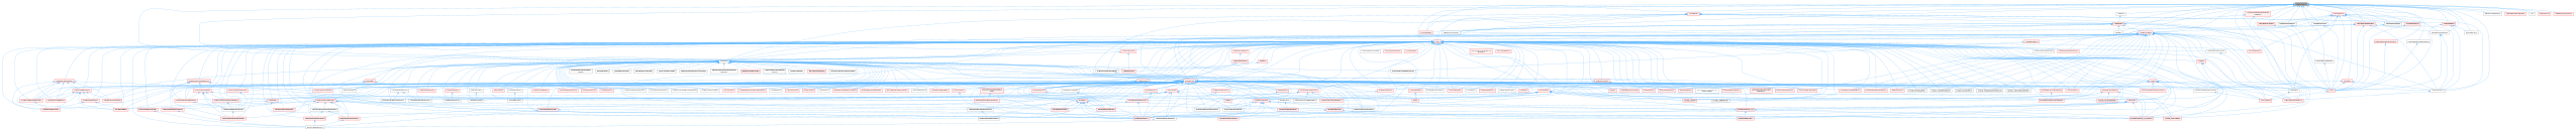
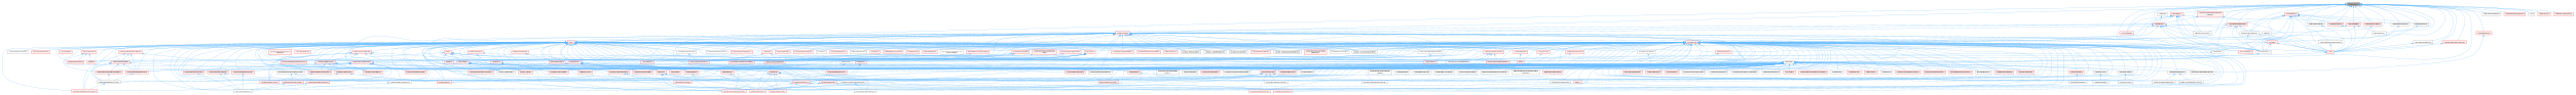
  digraph {
    fontname="Comic Neue"
    node [color=red fillcolor="#FFF0F0" fontname="Comic Neue" fontsize=10 shape=box style=filled]
    edge [color=steelblue1 dir=back fontname="Comic Neue" fontsize=10 labelfontname=Helvetica labelfontsize=10 style=solid]
    n1 [color=gray40 fillcolor=grey60 fontcolor=black height=0.2 label="LogVerbosity.h" width=0.4]
    n2 [color=grey40 fillcolor=white height=0.2 label="AssetData.h" width=0.4]
    n3 [color=grey40 fillcolor=white height=0.2 label="BufferedOutputDevice.h" width=0.4]
    n4 [height=0.2 label="Core.h" width=0.4]
    n5 [color=grey40 fillcolor=white height=0.2 label="CoreSharedPCH.h" width=0.4]
    n6 [height=0.2 label="Class.h" width=0.4]
    n7 [height=0.2 label="RigVMNativized.h" width=0.4]
    n8 [height=0.2 label="CookDependency.h" width=0.4]
    n9 [height=0.2 label="CoreDelegates.h" width=0.4]
    n10 [color=grey40 fillcolor=white height=0.2 label="RuntimeErrors.h" width=0.4]
    n11 [height=0.2 label="CoreMinimal.h" width=0.4]
    n12 [color=grey40 fillcolor=white height=0.2 label="TextBuffer.h" width=0.4]
    n13 [height=0.2 label="CoreMisc.h" width=0.4]
    n14 [color=grey40 fillcolor=white height=0.2 label="DiffCookCommandlet.h" width=0.4]
    n15 [height=0.2 label="IAnimationDataController.h" width=0.4]
    n16 [color=grey40 fillcolor=white height=0.2 label="Log.h" width=0.4]
    n17 [height=0.2 label="LogCategory.h" width=0.4]
    n18 [height=0.2 label="LogMacros.h" width=0.4]
    n19 [color=grey40 fillcolor=white height=0.2 label="MediaIOCoreUtilities.h" width=0.4]
    n20 [color=grey40 fillcolor=white height=0.2 label="Module.h" width=0.4]
    n21 [height=0.2 label="StructuredLog.h" width=0.4]
    n22 [height=0.2 label="UObjectGlobals.h" width=0.4]
    n23 [height=0.2 label="LogScopedCategoryAndVerbosity\lOverride.h" width=0.4]
    n24 [height=0.2 label="LogScopedVerbosityOverride.h" width=0.4]
    n25 [color=grey40 fillcolor=white height=0.2 label="LogTrace.h" width=0.4]
    n26 [height=0.2 label="MessageLog.h" width=0.4]
    n27 [height=0.2 label="OutputDevice.h" width=0.4]
    n28 [color=grey40 fillcolor=white height=0.2 label="OutputDeviceArchiveWrapper.h" width=0.4]
    n29 [color=grey40 fillcolor=white height=0.2 label="OutputDeviceDebug.h" width=0.4]
    n30 [height=0.2 label="OutputDeviceFile.h" width=0.4]
    n31 [height=0.2 label="OutputDeviceHelper.h" width=0.4]
    n32 [color=grey40 fillcolor=white height=0.2 label="OutputDeviceMemory.h" width=0.4]
    n33 [color=grey40 fillcolor=white height=0.2 label="OutputDeviceNull.h" width=0.4]
    n34 [height=0.2 label="OutputDeviceRedirector.h" width=0.4]
    n35 [color=grey40 fillcolor=white height=0.2 label="OutputDeviceAnsiError.h" width=0.4]
    n36 [height=0.2 label="UnixErrorOutputDevice.h" width=0.4]
    n37 [height=0.2 label="ActorDescContainer.h" width=0.4]
    n38 [height=0.2 label="AnimAssetFindReplace.h" width=0.4]
    n39 [height=0.2 label="AnimationGraphSchema.h" width=0.4]
    n40 [color=grey40 fillcolor=white height=0.2 label="AnimationStateMachineSchema.h" width=0.4]
    n41 [color=grey40 fillcolor=white height=0.2 label="AssetDataTagMapSerialization\lDetails.h" width=0.4]
    n42 [color=grey40 fillcolor=white height=0.2 label="AssetDataToken.h" width=0.4]
    n43 [height=0.2 label="AssetDragDropOp.h" width=0.4]
    n44 [color=grey40 fillcolor=white height=0.2 label="AssetReferenceFixer.h" width=0.4]
    n45 [color=grey40 fillcolor=white height=0.2 label="AssetRegistryGenerator.h" width=0.4]
    n46 [height=0.2 label="AssetSelection.h" width=0.4]
    n47 [color=grey40 fillcolor=white height=0.2 label="AssetSourceFilenameCache.h" width=0.4]
    n48 [height=0.2 label="AssetThumbnail.h" width=0.4]
    n49 [color=grey40 fillcolor=white height=0.2 label="SDeleteAssetsDialog.h" width=0.4]
    n50 [color=grey40 fillcolor=white height=0.2 label="AssetThumbnailWidget.h" width=0.4]
    n51 [height=0.2 label="AudioWidgetSubsystem.h" width=0.4]
    n52 [color=grey40 fillcolor=white height=0.2 label="StructOperation.h" width=0.4]
    n53 [color=grey40 fillcolor=white height=0.2 label="BlueprintAssetNodeSpawner.h" width=0.4]
    n54 [color=grey40 fillcolor=white height=0.2 label="CollectionDragDropOp.h" width=0.4]
    n55 [color=grey40 fillcolor=white height=0.2 label="CompileAllBlueprintsCommandlet.h" width=0.4]
    n56 [height=0.2 label="DataTableEditorUtils.h" width=0.4]
    n57 [height=0.2 label="EdGraphSchema.h" width=0.4]
    n58 [height=0.2 label="EdGraphSchema_K7.h" width=0.4]
    n59 [height=0.2 label="EngineSharedPCH.h" width=0.4]
    n60 [color=grey40 fillcolor=white height=0.2 label="SoundCueGraphSchema.h" width=0.4]
    n61 [color=grey40 fillcolor=white height=0.2 label="SoundSubmixGraphSchema.h" width=0.4]
    n62 [height=0.2 label="Editor.h" width=0.4]
    n63 [color=grey40 fillcolor=white height=0.2 label="EditorAnimUtils.h" width=0.4]
    n64 [color=grey40 fillcolor=white height=0.2 label="SSkeletonWidget.h" width=0.4]
    n65 [color=grey40 fillcolor=white height=0.2 label="EditorAssetSubsystem.h" width=0.4]
    n66 [height=0.2 label="EditorEngine.h" width=0.4]
    n67 [color=grey40 fillcolor=white height=0.2 label="ExternalAssetDependencyGatherer.h" width=0.4]
    n68 [color=grey40 fillcolor=white height=0.2 label="ExternalObjectAndActorDependency\lGatherer.h" width=0.4]
    n69 [height=0.2 label="ExternalPackageHelper.h" width=0.4]
    n70 [height=0.2 label="FileHelpers.h" width=0.4]
    n71 [height=0.2 label="GameplayCueManager.h" width=0.4]
    n72 [height=0.2 label="GameplayTagsManager.h" width=0.4]
    n73 [height=0.2 label="GatherTextFromAssetsCommandlet.h" width=0.4]
    n74 [color=grey40 fillcolor=white height=0.2 label="IAssetFamily.h" width=0.4]
    n75 [height=0.2 label="LandscapeUtils.h" width=0.4]
    n76 [color=grey40 fillcolor=white height=0.2 label="LevelSequenceShotMetaData\lLibrary.h" width=0.4]
    n77 [color=grey40 fillcolor=white height=0.2 label="MediaTrackEditor.h" width=0.4]
    n78 [height=0.2 label="NoExportTypes.h" width=0.4]
    n79 [height=0.2 label="ObjectLibrary.h" width=0.4]
    n80 [color=grey40 fillcolor=white height=0.2 label="ObjectTools.h" width=0.4]
    n81 [height=0.2 label="PropertyCustomizationHelpers.h" width=0.4]
    n82 [height=0.2 label="ReimportFbxSceneFactory.h" width=0.4]
    n83 [height=0.2 label="RigVMEditorBlueprintLibrary.h" width=0.4]
    n84 [color=grey40 fillcolor=white height=0.2 label="RigVMEditorTools.h" width=0.4]
    n85 [height=0.2 label="RigVMTreeToolkitTask.h" width=0.4]
    n86 [color=grey40 fillcolor=white height=0.2 label="SGraphPinClass.h" width=0.4]
    n87 [color=grey40 fillcolor=white height=0.2 label="SGraphPinObject.h" width=0.4]
    n88 [color=grey40 fillcolor=white height=0.2 label="SoundWaveLoadingBehavior.cpp" width=0.4]
    n89 [color=grey40 fillcolor=white height=0.2 label="VPAssetThumbnailWrapperWidget.h" width=0.4]
    n90 [height=0.2 label="WidgetBlueprintEditor.h" width=0.4]
    n91 [color=grey40 fillcolor=white height=0.2 label="WidgetTemplateBlueprintClass.h" width=0.4]
    n92 [color=grey40 fillcolor=white height=0.2 label="WidgetTemplateClass.h" width=0.4]
    n93 [color=grey40 fillcolor=white height=0.2 label="WidgetTemplateImageClass.h" width=0.4]
    n94 [height=0.2 label="CoreUObject.h" width=0.4]
    n95 [height=0.2 label="CoreUObjectSharedPCH.h" width=0.4]
    n96 [height=0.2 label="EdGraphSchema_K2_Actions.h" width=0.4]
    n97 [height=0.2 label="BlueprintEditorUtils.h" width=0.4]
    n98 [height=0.2 label="ARFilter.h" width=0.4]
    n99 [height=0.2 label="AnimNodeBase.h" width=0.4]
    n100 [color=grey40 fillcolor=white height=0.2 label="ArchiveObjectPropertyMapper.h" width=0.4]
    n101 [height=0.2 label="AssetBundleData.h" width=0.4]
    n102 [color=grey40 fillcolor=white height=0.2 label="AssetCompilingManager.h" width=0.4]
    n103 [height=0.2 label="AssetManagerTypes.h" width=0.4]
    n104 [height=0.2 label="Attenuation.h" width=0.4]
    n105 [height=0.2 label="AttributesContainer.h" width=0.4]
    n106 [height=0.2 label="AttributesRuntime.h" width=0.4]
    n107 [height=0.2 label="AudioPanelWidgetInterface.h" width=0.4]
    n108 [height=0.2 label="AudioVolume.h" width=0.4]
    n109 [color=grey40 fillcolor=white height=0.2 label="BPVariableDragDropAction.h" width=0.4]
    n110 [height=0.2 label="BehaviorTreeTypes.h" width=0.4]
    n111 [height=0.2 label="Blueprint.h" width=0.4]
    n112 [height=0.2 label="BlueprintEditorSettings.h" width=0.4]
    n113 [height=0.2 label="KismetEditorUtilities.h" width=0.4]
    n114 [height=0.2 label="MemberReference.h" width=0.4]
    n115 [height=0.2 label="K2Node_CallFunction.h" width=0.4]
    n116 [color=grey40 fillcolor=white height=0.2 label="MyBlueprintItemDragDropAction.h" width=0.4]
    n117 [height=0.2 label="BlueprintActionFilter.h" width=0.4]
    n118 [height=0.2 label="BlueprintFunctionNodeSpawner.h" width=0.4]
    n119 [height=0.2 label="K2Node_StructOperation.h" width=0.4]
    n120 [height=0.2 label="BlueprintEventNodeSpawner.h" width=0.4]
    n121 [height=0.2 label="BlueprintFieldNodeSpawner.h" width=0.4]
    n122 [height=0.2 label="BlueprintGeneratedClass.h" width=0.4]
    n123 [color=grey40 fillcolor=white height=0.2 label="BlueprintNodeHelpers.h" width=0.4]
    n124 [height=0.2 label="BodyInstance.h" width=0.4]
    n125 [color=grey40 fillcolor=white height=0.2 label="BuiltInChannelEditors.h" width=0.4]
    n126 [height=0.2 label="Casts.h" width=0.4]
    n127 [height=0.2 label="EdGraph.h" width=0.4]
    n128 [height=0.2 label="EdGraphPin.h" width=0.4]
    n129 [height=0.2 label="K2Node_Select.h" width=0.4]
    n130 [color=grey40 fillcolor=white height=0.2 label="K2Node_SwitchEnum.h" width=0.4]
    n131 [height=0.2 label="LiveLinkTypes.h" width=0.4]
    n132 [height=0.2 label="MovieSceneEntitySystemGraphs.h" width=0.4]
    n133 [height=0.2 label="ClassIconFinder.h" width=0.4]
    n134 [color=grey40 fillcolor=white height=0.2 label="ClassTree.h" width=0.4]
    n135 [height=0.2 label="CompositeFont.h" width=0.4]
    n136 [height=0.2 label="Font.h" width=0.4]
    n137 [height=0.2 label="ConstraintInstance.h" width=0.4]
    n138 [height=0.2 label="CoreNet.h" width=0.4]
    n139 [height=0.2 label="CurveTable.h" width=0.4]
    n140 [height=0.2 label="GameplayEffect.h" width=0.4]
    n141 [height=0.2 label="DataTable.h" width=0.4]
    n142 [color=grey40 fillcolor=white height=0.2 label="EditorCategoryUtils.h" width=0.4]
    n143 [height=0.2 label="EngineBaseTypes.h" width=0.4]
    n144 [height=0.2 label="EngineTypes.h" width=0.4]
    n145 [height=0.2 label="GameplayAbilityTargetTypes.h" width=0.4]
    n146 [height=0.2 label="GameplayAbilityTypes.h" width=0.4]
    n147 [height=0.2 label="Events.h" width=0.4]
    n148 [height=0.2 label="Factories.h" width=0.4]
    n149 [height=0.2 label="FastReferenceCollector.h" width=0.4]
    n150 [height=0.2 label="FlowDirection.h" width=0.4]
    n151 [height=0.2 label="FontSdfSettings.h" width=0.4]
    n152 [height=0.2 label="GCObjectInfo.h" width=0.4]
    n153 [height=0.2 label="GameplayAbilitySpec.h" width=0.4]
    n154 [height=0.2 label="GameplayCueInterface.h" width=0.4]
    n155 [height=0.2 label="GameplayEffectTypes.h" width=0.4]
    n156 [height=0.2 label="GameplayTagContainer.h" width=0.4]
    n157 [color=grey40 fillcolor=white height=0.2 label="GeneratedCppIncludes.h" width=0.4]
    n158 [color=grey40 fillcolor=white height=0.2 label="IAnimBlueprintNodeOverride\lAssetsContext.h" width=0.4]
    n159 [height=0.2 label="InputCoreTypes.h" width=0.4]
    n160 [height=0.2 label="InteractiveTool.h" width=0.4]
    n161 [color=grey40 fillcolor=white height=0.2 label="K2Node_BitmaskLiteral.h" width=0.4]
    n162 [color=grey40 fillcolor=white height=0.2 label="K2Node_CastByteToEnum.h" width=0.4]
    n163 [color=grey40 fillcolor=white height=0.2 label="K2Node_EnumLiteral.h" width=0.4]
    n164 [color=grey40 fillcolor=white height=0.2 label="K2Node_ForEachElementInEnum.h" width=0.4]
    n165 [color=grey40 fillcolor=white height=0.2 label="K2Node_GetNumEnumEntries.h" width=0.4]
    n166 [height=0.2 label="KeyHandle.h" width=0.4]
    n167 [height=0.2 label="MovieSceneChannelData.h" width=0.4]
    n168 [height=0.2 label="MovieSceneBoolChannel.h" width=0.4]
    n169 [height=0.2 label="MovieSceneByteChannel.h" width=0.4]
    n170 [color=grey40 fillcolor=white height=0.2 label="MovieSceneParticleSection.h" width=0.4]
    n171 [color=grey40 fillcolor=white height=0.2 label="MovieSceneCurveChannelCommon.h" width=0.4]
    n172 [height=0.2 label="MovieSceneDoubleChannel.h" width=0.4]
    n173 [height=0.2 label="MovieSceneFloatChannel.h" width=0.4]
    n174 [height=0.2 label="MovieSceneEventSection.h" width=0.4]
    n175 [height=0.2 label="MovieSceneIntegerChannel.h" width=0.4]
    n176 [height=0.2 label="MovieSceneStringChannel.h" width=0.4]
    n177 [color=grey40 fillcolor=white height=0.2 label="NameCurve.h" width=0.4]
    n178 [color=grey40 fillcolor=white height=0.2 label="KismetDebugUtilities.h" width=0.4]
    n179 [height=0.2 label="LevelEditorPlaySettings.h" width=0.4]
    n180 [height=0.2 label="LevelSequenceLegacyObject\lReference.h" width=0.4]
    n181 [color=grey40 fillcolor=white height=0.2 label="LevelSequenceSpawnRegister.h" width=0.4]
    n182 [height=0.2 label="MaterialExpressionIO.h" width=0.4]
    n183 [height=0.2 label="MetasoundFrontendDataType\lRegistry.h" width=0.4]
    n184 [height=0.2 label="MovieSceneBlendType.h" width=0.4]
    n185 [color=grey40 fillcolor=white height=0.2 label="MovieSceneEasingCurves.h" width=0.4]
    n186 [height=0.2 label="MovieSceneEvalTemplate.h" width=0.4]
    n187 [color=grey40 fillcolor=white height=0.2 label="MovieSceneEvaluationTrack.h" width=0.4]
    n188 [height=0.2 label="MovieSceneEvaluationTemplate.h" width=0.4]
    n189 [height=0.2 label="MovieSceneEvaluationField.h" width=0.4]
    n190 [height=0.2 label="MovieSceneFrameMigration.h" width=0.4]
    n191 [height=0.2 label="MovieSceneSegment.h" width=0.4]
    n192 [height=0.2 label="MovieSceneSequenceHierarchy.h" width=0.4]
    n193 [height=0.2 label="MovieSceneTrackImplementation.h" width=0.4]
    n194 [height=0.2 label="MovieSceneObjectBindingID.h" width=0.4]
    n195 [height=0.2 label="MovieSceneSequenceID.h" width=0.4]
    n196 [height=0.2 label="MovieSceneSequenceInstance\lData.h" width=0.4]
    n197 [height=0.2 label="MovieSceneTrackInstance.h" width=0.4]
    n198 [height=0.2 label="NavLinkDefinition.h" width=0.4]
    n1 -> n2
    n1 -> n3
    n1 -> n4
    n1 -> n5
    n1 -> n6
    n1 -> n7
    n1 -> n8
    n1 -> n9
    n1 -> n10
    n1 -> n11
    n1 -> n12
    n1 -> n13
    n1 -> n14
    n1 -> n15
    n1 -> n16
    n1 -> n17
    n1 -> n18
    n1 -> n19
    n1 -> n20
    n1 -> n21
    n1 -> n22
    n1 -> n23
    n1 -> n24
    n1 -> n25
    n1 -> n26
    n1 -> n27
    n1 -> n28
    n1 -> n29
    n1 -> n30
    n1 -> n31
    n1 -> n32
    n1 -> n33
    n1 -> n34
    n1 -> n35
    n1 -> n36
    n2 -> n37
    n2 -> n38
    n2 -> n39
    n2 -> n40
    n2 -> n41
    n2 -> n42
    n2 -> n43
    n2 -> n44
    n2 -> n45
    n2 -> n46
    n2 -> n47
    n2 -> n48
    n2 -> n49
    n2 -> n50
    n2 -> n51
    n2 -> n52
    n2 -> n53
    n2 -> n54
    n2 -> n55
    n2 -> n56
    n2 -> n57
    n2 -> n58
    n2 -> n59
    n2 -> n60
    n2 -> n61
    n2 -> n62
    n2 -> n63
    n2 -> n64
    n2 -> n65
    n2 -> n66
    n2 -> n67
    n2 -> n68
    n2 -> n69
    n2 -> n70
    n2 -> n71
    n2 -> n72
    n2 -> n73
    n2 -> n74
    n2 -> n75
    n2 -> n76
    n2 -> n77
    n2 -> n78
    n2 -> n79
    n2 -> n80
    n2 -> n81
    n2 -> n82
    n2 -> n83
    n2 -> n84
    n2 -> n85
    n2 -> n86
    n2 -> n87
    n2 -> n88
    n2 -> n89
    n2 -> n90
    n2 -> n91
    n2 -> n92
    n2 -> n93
    n3 -> n4
    n3 -> n5
    n4 -> n94
    n5 -> n95
    n6 -> n2
    n6 -> n7
    n6 -> n51
    n6 -> n52
    n6 -> n53
    n6 -> n58
    n6 -> n94
    n6 -> n95
    n6 -> n96
    n6 -> n97
    n6 -> n98
    n6 -> n99
    n6 -> n100
    n6 -> n101
    n6 -> n102
    n6 -> n103
    n6 -> n104
    n6 -> n105
    n6 -> n106
    n6 -> n107
    n6 -> n108
    n6 -> n109
    n6 -> n110
    n6 -> n111
    n6 -> n112
    n6 -> n113
    n6 -> n114
    n6 -> n115
    n6 -> n116
    n6 -> n117
    n6 -> n118
    n6 -> n119
    n6 -> n120
    n6 -> n121
    n6 -> n122
    n6 -> n123
    n6 -> n124
    n6 -> n125
    n6 -> n126
    n6 -> n127
    n6 -> n128
    n6 -> n129
    n6 -> n130
    n6 -> n131
    n6 -> n132
    n6 -> n133
    n6 -> n134
    n6 -> n135
    n6 -> n136
    n6 -> n137
    n6 -> n138
    n6 -> n139
    n6 -> n140
    n6 -> n141
    n6 -> n142
    n6 -> n143
    n6 -> n144
    n6 -> n145
    n6 -> n146
    n6 -> n147
    n6 -> n148
    n6 -> n149
    n6 -> n150
    n6 -> n151
    n6 -> n152
    n6 -> n153
    n6 -> n154
    n6 -> n155
    n6 -> n156
    n6 -> n157
    n6 -> n158
    n6 -> n159
    n6 -> n160
    n6 -> n161
    n6 -> n162
    n6 -> n163
    n6 -> n164
    n6 -> n165
    n6 -> n166
    n6 -> n167
    n6 -> n168
    n6 -> n169
    n6 -> n170
    n6 -> n171
    n6 -> n172
    n6 -> n173
    n6 -> n174
    n6 -> n175
    n6 -> n176
    n6 -> n177
    n6 -> n178
    n6 -> n179
    n6 -> n180
    n6 -> n181
    n6 -> n182
    n6 -> n183
    n6 -> n184
    n6 -> n185
    n6 -> n186
    n6 -> n187
    n6 -> n188
    n6 -> n189
    n6 -> n190
    n6 -> n191
    n6 -> n192
    n6 -> n193
    n6 -> n194
    n6 -> n195
    n6 -> n196
    n6 -> n197
    n6 -> n198
    n8 -> n88
    n9 -> n4
    n9 -> n5
    n9 -> n10
    n11 -> n4
    n11 -> n5
    n11 -> n12
    n11 -> n37
    n11 -> n38
    n11 -> n39
    n11 -> n40
    n11 -> n43
    n11 -> n46
    n11 -> n47
    n11 -> n48
    n11 -> n49
    n11 -> n51
    n11 -> n52
-   n53 -> n11
+   n11 -> n53
    n11 -> n54
    n11 -> n55
    n11 -> n56
    n11 -> n57
    n11 -> n58
    n11 -> n60
    n11 -> n62
    n11 -> n63
    n11 -> n64
    n11 -> n65
    n11 -> n66
    n11 -> n70
    n11 -> n71
    n11 -> n72
    n11 -> n73
    n11 -> n74
    n11 -> n75
    n11 -> n79
    n11 -> n80
    n11 -> n81
    n11 -> n82
    n11 -> n83
    n11 -> n84
    n11 -> n86
    n11 -> n87
    n11 -> n90
    n11 -> n91
    n11 -> n92
    n11 -> n93
    n11 -> n96
    n11 -> n97
    n11 -> n99
    n11 -> n100
    n11 -> n104
    n11 -> n107
    n11 -> n108
    n11 -> n109
    n11 -> n110
    n11 -> n111
    n11 -> n112
    n11 -> n113
    n11 -> n114
    n11 -> n115
    n11 -> n116
    n11 -> n117
    n11 -> n118
    n11 -> n119
    n11 -> n120
    n11 -> n121
    n11 -> n122
    n11 -> n123
    n11 -> n124
    n11 -> n127
    n11 -> n128
    n11 -> n129
    n11 -> n130
    n11 -> n131
    n11 -> n133
    n11 -> n134
    n11 -> n135
    n11 -> n136
    n11 -> n137
    n11 -> n139
    n11 -> n140
    n11 -> n142
    n11 -> n145
    n11 -> n146
    n11 -> n147
    n11 -> n148
    n11 -> n149
    n11 -> n150
    n11 -> n151
    n11 -> n153
    n11 -> n154
    n11 -> n155
    n11 -> n158
    n11 -> n160
    n11 -> n161
    n11 -> n162
    n11 -> n163
    n11 -> n164
    n11 -> n165
    n11 -> n166
    n11 -> n170
    n11 -> n174
    n11 -> n177
    n11 -> n178
    n11 -> n179
    n11 -> n180
    n11 -> n181
    n11 -> n182
    n11 -> n184
    n11 -> n186
    n11 -> n187
    n11 -> n188
    n11 -> n189
    n11 -> n191
    n11 -> n192
    n11 -> n193
    n11 -> n194
    n11 -> n195
    n11 -> n196
    n12 -> n94
    n13 -> n4
    n13 -> n5
    n13 -> n143
    n17 -> n2
    n17 -> n4
    n17 -> n5
    n17 -> n6
    n17 -> n9
    n17 -> n11
    n17 -> n18
    n17 -> n19
    n17 -> n21
    n18 -> n2
    n18 -> n4
    n18 -> n5
    n18 -> n6
    n18 -> n11
    n18 -> n19
    n18 -> n20
    n18 -> n21
    n18 -> n22
    n22 -> n2
    n22 -> n6
    n22 -> n7
    n22 -> n12
    n22 -> n51
    n22 -> n53
    n22 -> n58
    n22 -> n61
    n22 -> n66
    n22 -> n94
    n22 -> n95
    n22 -> n96
    n22 -> n107
    n22 -> n112
    n22 -> n115
    n22 -> n117
    n22 -> n118
    n22 -> n119
    n22 -> n120
    n22 -> n121
    n22 -> n129
    n22 -> n130
    n22 -> n131
    n22 -> n138
    n22 -> n157
    n22 -> n160
    n22 -> n161
    n22 -> n162
    n22 -> n163
    n22 -> n164
    n22 -> n165
    n22 -> n170
    n22 -> n185
    n22 -> n197
    n23 -> n4
    n23 -> n18
    n24 -> n4
    n25 -> n18
    n27 -> n3
    n27 -> n4
    n27 -> n5
    n27 -> n7
    n27 -> n11
    n27 -> n12
    n27 -> n29
    n27 -> n30
    n27 -> n31
    n27 -> n32
    n27 -> n33
    n27 -> n34
    n28 -> n4
    n29 -> n4
    n30 -> n4
    n31 -> n4
    n32 -> n4
    n33 -> n4
    n34 -> n3
    n34 -> n4
    n34 -> n5
    n34 -> n19
    n34 -> n22
    n35 -> n4
    n48 -> n49
    n57 -> n39
    n57 -> n40
    n57 -> n58
    n57 -> n59
    n57 -> n60
    n57 -> n61
    n57 -> n96
    n58 -> n39
    n58 -> n96
    n58 -> n97
    n63 -> n64
    n66 -> n62
    n87 -> n86
    n92 -> n91
    n92 -> n93
    n98 -> n78
    n99 -> n59
    n100 -> n94
    n101 -> n2
    n101 -> n78
    n105 -> n106
    n106 -> n99
    n108 -> n59
    n111 -> n59
    n111 -> n96
    n111 -> n97
    n111 -> n109
    n111 -> n112
    n111 -> n113
    n111 -> n114
    n111 -> n116
    n114 -> n59
    n114 -> n115
    n116 -> n109
    n117 -> n115
    n117 -> n118
    n117 -> n119
    n121 -> n118
    n122 -> n59
    n122 -> n113
    n124 -> n59
    n126 -> n94
    n126 -> n95
    n126 -> n96
    n126 -> n127
    n126 -> n128
    n126 -> n131
    n126 -> n132
    n127 -> n58
    n127 -> n59
    n127 -> n96
    n127 -> n97
    n128 -> n57
    n128 -> n58
    n128 -> n59
    n128 -> n96
    n128 -> n111
    n128 -> n122
    n128 -> n129
    n128 -> n130
    n135 -> n136
    n138 -> n94
    n138 -> n95
    n139 -> n59
    n139 -> n140
    n141 -> n56
    n141 -> n59
    n141 -> n72
    n143 -> n59
    n144 -> n59
    n144 -> n66
    n144 -> n99
    n144 -> n104
    n144 -> n111
    n144 -> n124
    n144 -> n140
    n144 -> n145
    n145 -> n146
    n153 -> n140
    n153 -> n146
    n155 -> n71
    n155 -> n140
    n155 -> n145
    n155 -> n146
    n155 -> n153
    n155 -> n154
    n156 -> n71
    n156 -> n72
    n156 -> n140
    n156 -> n145
    n156 -> n146
    n156 -> n154
    n156 -> n155
    n157 -> n95
    n159 -> n66
    n159 -> n110
    n159 -> n147
    n166 -> n59
    n166 -> n167
    n166 -> n170
    n166 -> n172
    n166 -> n173
    n166 -> n174
    n166 -> n177
    n167 -> n168
    n167 -> n169
    n167 -> n170
    n167 -> n171
    n167 -> n172
    n167 -> n173
    n167 -> n174
    n167 -> n175
    n167 -> n176
    n168 -> n125
    n169 -> n125
    n169 -> n170
    n170 -> n125
    n171 -> n172
    n171 -> n173
    n172 -> n125
    n173 -> n125
    n175 -> n125
    n177 -> n174
    n178 -> n112
    n182 -> n59
    n186 -> n187
    n187 -> n188
    n189 -> n187
    n190 -> n188
    n190 -> n189
    n190 -> n191
    n190 -> n192
    n191 -> n187
    n191 -> n188
    n191 -> n189
    n191 -> n192
    n191 -> n193
    n193 -> n187
    n195 -> n181
    n195 -> n189
    n195 -> n192
    n195 -> n194
    n196 -> n192
  }
